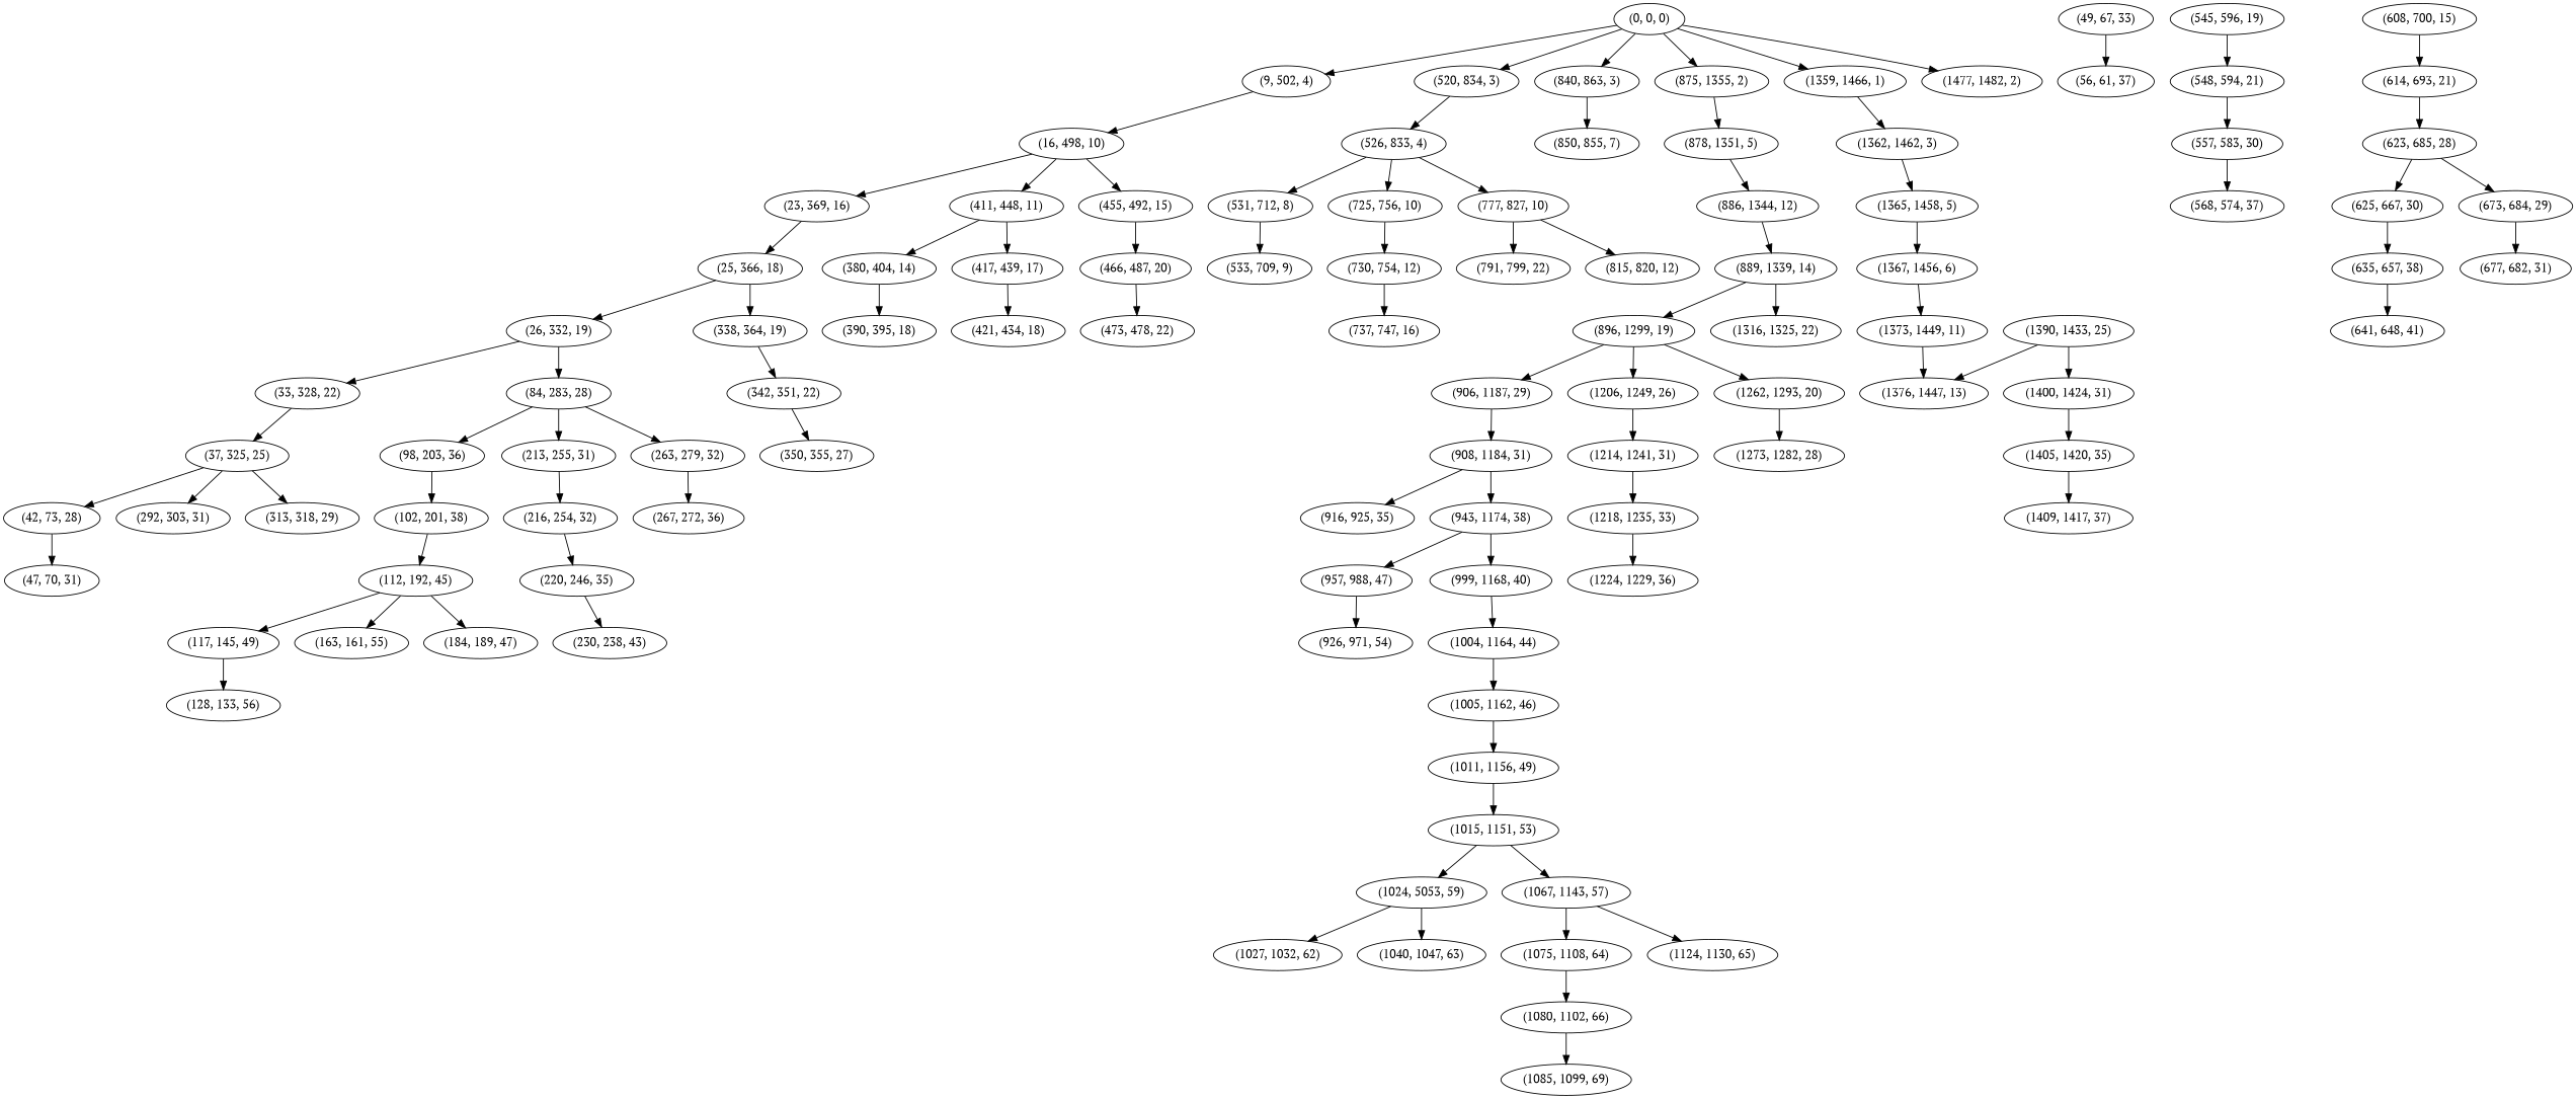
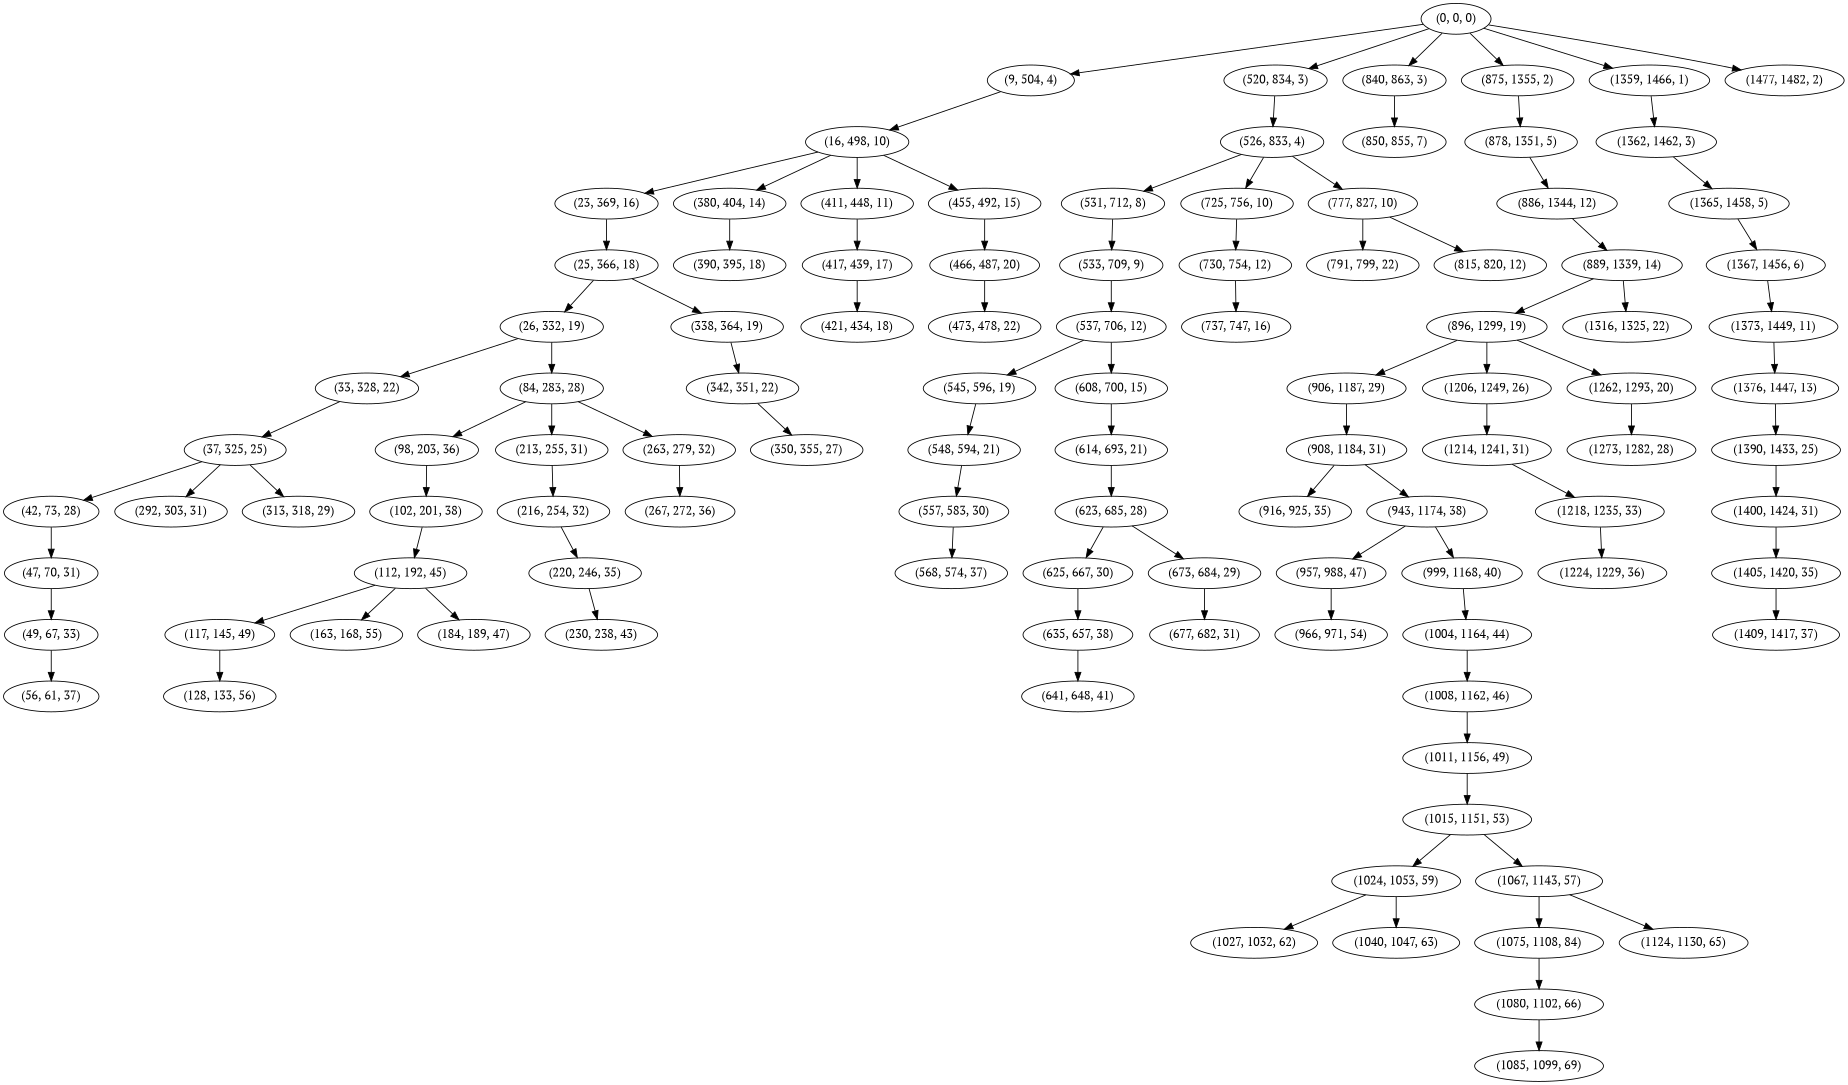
  digraph {
    fontname="PT Serif"
    node [fontname="PT Serif"]
    edge [fontname="PT Serif"]
    "(0, 0, 0)"
-   "(9, 504, 4)" [label="(9, 502, 4)"]
+   "(9, 504, 4)"
    "(520, 834, 3)"
    "(840, 863, 3)"
    "(875, 1355, 2)"
    "(1359, 1466, 1)"
    "(1477, 1482, 2)"
    "(16, 498, 10)"
    "(526, 833, 4)"
    "(850, 855, 7)"
    "(878, 1351, 5)"
    "(1362, 1462, 3)"
    "(23, 369, 16)"
    "(380, 404, 14)"
    "(411, 448, 11)"
    "(455, 492, 15)"
    "(25, 366, 18)"
    "(390, 395, 18)"
    "(417, 439, 17)"
    "(466, 487, 20)"
    "(26, 332, 19)"
    "(338, 364, 19)"
    "(33, 328, 22)"
    "(84, 283, 28)"
    n25 [label="(342, 351, 22)"]
    "(37, 325, 25)"
    "(42, 73, 28)"
    "(292, 303, 31)"
    "(313, 318, 29)"
    "(47, 70, 31)"
    "(98, 203, 36)"
    "(213, 255, 31)"
    "(263, 279, 32)"
    "(49, 67, 33)"
    "(56, 61, 37)"
    "(102, 201, 38)"
    "(216, 254, 32)"
    "(267, 272, 36)"
    "(112, 192, 45)"
    "(117, 145, 49)"
-   "(163, 168, 55)" [label="(163, 161, 55)"]
+   "(163, 168, 55)"
    "(184, 189, 47)"
    "(128, 133, 56)"
    "(220, 246, 35)"
    "(230, 238, 43)"
    "(350, 355, 27)"
    "(421, 434, 18)"
    "(473, 478, 22)"
    "(531, 712, 8)"
    "(725, 756, 10)"
    "(777, 827, 10)"
    "(533, 709, 9)"
    "(730, 754, 12)"
    "(791, 799, 22)"
    "(815, 820, 12)"
+   "(537, 706, 12)"
    "(545, 596, 19)"
    "(608, 700, 15)"
    "(548, 594, 21)"
    "(614, 693, 21)"
    "(557, 583, 30)"
    "(568, 574, 37)"
    "(623, 685, 28)"
    "(625, 667, 30)"
    "(673, 684, 29)"
    "(635, 657, 38)"
    "(677, 682, 31)"
    "(641, 648, 41)"
    "(737, 747, 16)"
    "(886, 1344, 12)"
    "(889, 1339, 14)"
    "(896, 1299, 19)"
    "(1316, 1325, 22)"
    "(906, 1187, 29)"
    "(1206, 1249, 26)"
    "(1262, 1293, 20)"
    "(908, 1184, 31)"
    "(1214, 1241, 31)"
    "(1273, 1282, 28)"
    "(916, 925, 35)"
    "(943, 1174, 38)"
    "(957, 988, 47)"
    "(999, 1168, 40)"
-   "(966, 971, 54)" [label="(926, 971, 54)"]
+   "(966, 971, 54)"
    "(1004, 1164, 44)"
-   "(1008, 1162, 46)" [label="(1005, 1162, 46)"]
+   "(1008, 1162, 46)"
    "(1011, 1156, 49)"
    "(1015, 1151, 53)"
-   "(1024, 1053, 59)" [label="(1024, 5053, 59)"]
+   "(1024, 1053, 59)"
    "(1067, 1143, 57)"
    "(1027, 1032, 62)"
    "(1040, 1047, 63)"
-   "(1075, 1108, 64)"
+   "(1075, 1108, 64)" [label="(1075, 1108, 84)"]
    "(1124, 1130, 65)"
    "(1080, 1102, 66)"
    "(1085, 1099, 69)"
    "(1218, 1235, 33)"
    "(1224, 1229, 36)"
    "(1365, 1458, 5)"
    "(1367, 1456, 6)"
    "(1373, 1449, 11)"
    "(1376, 1447, 13)"
    "(1390, 1433, 25)"
    "(1400, 1424, 31)"
    "(1405, 1420, 35)"
    "(1409, 1417, 37)"
    "(0, 0, 0)" -> "(9, 504, 4)"
    "(0, 0, 0)" -> "(520, 834, 3)"
    "(0, 0, 0)" -> "(840, 863, 3)"
    "(0, 0, 0)" -> "(875, 1355, 2)"
    "(0, 0, 0)" -> "(1359, 1466, 1)"
    "(0, 0, 0)" -> "(1477, 1482, 2)"
    "(9, 504, 4)" -> "(16, 498, 10)"
    "(520, 834, 3)" -> "(526, 833, 4)"
    "(840, 863, 3)" -> "(850, 855, 7)"
    "(875, 1355, 2)" -> "(878, 1351, 5)"
    "(1359, 1466, 1)" -> "(1362, 1462, 3)"
    "(16, 498, 10)" -> "(23, 369, 16)"
-   "(411, 448, 11)" -> "(380, 404, 14)"
+   "(16, 498, 10)" -> "(380, 404, 14)"
    "(16, 498, 10)" -> "(411, 448, 11)"
    "(16, 498, 10)" -> "(455, 492, 15)"
    "(526, 833, 4)" -> "(531, 712, 8)"
    "(526, 833, 4)" -> "(725, 756, 10)"
    "(526, 833, 4)" -> "(777, 827, 10)"
    "(878, 1351, 5)" -> "(886, 1344, 12)"
    "(1362, 1462, 3)" -> "(1365, 1458, 5)"
    "(23, 369, 16)" -> "(25, 366, 18)"
    "(380, 404, 14)" -> "(390, 395, 18)"
    "(411, 448, 11)" -> "(417, 439, 17)"
    "(455, 492, 15)" -> "(466, 487, 20)"
    "(25, 366, 18)" -> "(26, 332, 19)"
    "(25, 366, 18)" -> "(338, 364, 19)"
    "(417, 439, 17)" -> "(421, 434, 18)"
    "(466, 487, 20)" -> "(473, 478, 22)"
    "(26, 332, 19)" -> "(33, 328, 22)"
    "(26, 332, 19)" -> "(84, 283, 28)"
    "(338, 364, 19)" -> n25
    "(33, 328, 22)" -> "(37, 325, 25)"
    "(84, 283, 28)" -> "(98, 203, 36)"
    "(84, 283, 28)" -> "(213, 255, 31)"
    "(84, 283, 28)" -> "(263, 279, 32)"
    n25 -> "(350, 355, 27)"
    "(37, 325, 25)" -> "(42, 73, 28)"
    "(37, 325, 25)" -> "(292, 303, 31)"
    "(37, 325, 25)" -> "(313, 318, 29)"
    "(42, 73, 28)" -> "(47, 70, 31)"
+   "(47, 70, 31)" -> "(49, 67, 33)"
    "(98, 203, 36)" -> "(102, 201, 38)"
    "(213, 255, 31)" -> "(216, 254, 32)"
    "(263, 279, 32)" -> "(267, 272, 36)"
    "(49, 67, 33)" -> "(56, 61, 37)"
    "(102, 201, 38)" -> "(112, 192, 45)"
    "(216, 254, 32)" -> "(220, 246, 35)"
    "(112, 192, 45)" -> "(117, 145, 49)"
    "(112, 192, 45)" -> "(163, 168, 55)"
    "(112, 192, 45)" -> "(184, 189, 47)"
    "(117, 145, 49)" -> "(128, 133, 56)"
    "(220, 246, 35)" -> "(230, 238, 43)"
    "(531, 712, 8)" -> "(533, 709, 9)"
    "(725, 756, 10)" -> "(730, 754, 12)"
    "(777, 827, 10)" -> "(791, 799, 22)"
    "(777, 827, 10)" -> "(815, 820, 12)"
+   "(533, 709, 9)" -> "(537, 706, 12)"
    "(730, 754, 12)" -> "(737, 747, 16)"
+   "(537, 706, 12)" -> "(545, 596, 19)"
+   "(537, 706, 12)" -> "(608, 700, 15)"
    "(545, 596, 19)" -> "(548, 594, 21)"
    "(608, 700, 15)" -> "(614, 693, 21)"
    "(548, 594, 21)" -> "(557, 583, 30)"
    "(614, 693, 21)" -> "(623, 685, 28)"
    "(557, 583, 30)" -> "(568, 574, 37)"
    "(623, 685, 28)" -> "(625, 667, 30)"
    "(623, 685, 28)" -> "(673, 684, 29)"
    "(625, 667, 30)" -> "(635, 657, 38)"
    "(673, 684, 29)" -> "(677, 682, 31)"
    "(635, 657, 38)" -> "(641, 648, 41)"
    "(886, 1344, 12)" -> "(889, 1339, 14)"
    "(889, 1339, 14)" -> "(896, 1299, 19)"
    "(889, 1339, 14)" -> "(1316, 1325, 22)"
    "(896, 1299, 19)" -> "(906, 1187, 29)"
    "(896, 1299, 19)" -> "(1206, 1249, 26)"
    "(896, 1299, 19)" -> "(1262, 1293, 20)"
    "(906, 1187, 29)" -> "(908, 1184, 31)"
    "(1206, 1249, 26)" -> "(1214, 1241, 31)"
    "(1262, 1293, 20)" -> "(1273, 1282, 28)"
    "(908, 1184, 31)" -> "(916, 925, 35)"
    "(908, 1184, 31)" -> "(943, 1174, 38)"
    "(1214, 1241, 31)" -> "(1218, 1235, 33)"
    "(943, 1174, 38)" -> "(957, 988, 47)"
    "(943, 1174, 38)" -> "(999, 1168, 40)"
    "(957, 988, 47)" -> "(966, 971, 54)"
    "(999, 1168, 40)" -> "(1004, 1164, 44)"
    "(1004, 1164, 44)" -> "(1008, 1162, 46)"
    "(1008, 1162, 46)" -> "(1011, 1156, 49)"
    "(1011, 1156, 49)" -> "(1015, 1151, 53)"
    "(1015, 1151, 53)" -> "(1024, 1053, 59)"
    "(1015, 1151, 53)" -> "(1067, 1143, 57)"
    "(1024, 1053, 59)" -> "(1027, 1032, 62)"
    "(1024, 1053, 59)" -> "(1040, 1047, 63)"
    "(1067, 1143, 57)" -> "(1075, 1108, 64)"
    "(1067, 1143, 57)" -> "(1124, 1130, 65)"
    "(1075, 1108, 64)" -> "(1080, 1102, 66)"
    "(1080, 1102, 66)" -> "(1085, 1099, 69)"
    "(1218, 1235, 33)" -> "(1224, 1229, 36)"
    "(1365, 1458, 5)" -> "(1367, 1456, 6)"
    "(1367, 1456, 6)" -> "(1373, 1449, 11)"
    "(1373, 1449, 11)" -> "(1376, 1447, 13)"
-   "(1390, 1433, 25)" -> "(1376, 1447, 13)"
+   "(1376, 1447, 13)" -> "(1390, 1433, 25)"
    "(1390, 1433, 25)" -> "(1400, 1424, 31)"
    "(1400, 1424, 31)" -> "(1405, 1420, 35)"
    "(1405, 1420, 35)" -> "(1409, 1417, 37)"
  }
